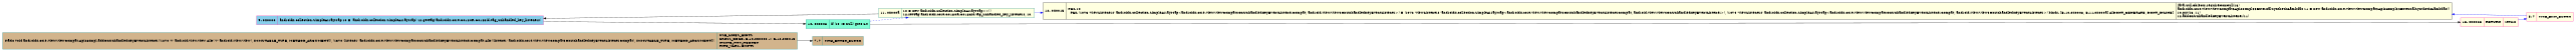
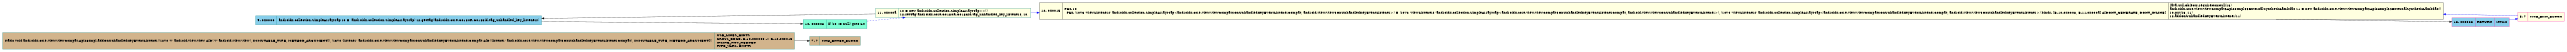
  digraph {
    rankdir=LR
    node [color=teal fillcolor=lightyellow shape=record style=filled]
    edge [color=black]
    n1 [fillcolor=tan label="{7\:\ ?|MTH_ENTER_BLOCK\l}"]
-   n2 [color=deeppink fillcolor=skyblue label="{9\:\ 0x0000|androidx.collection.SimpleArrayMap r0 = (androidx.collection.SimpleArrayMap) r2.getTag(androidx.core.C0180R.C0183id.tag_unhandled_key_listeners)\l}"]
+   n2 [fillcolor=skyblue label="{9\:\ 0x0000|androidx.collection.SimpleArrayMap r0 = (androidx.collection.SimpleArrayMap) r2.getTag(androidx.core.C0180R.C0183id.tag_unhandled_key_listeners)\l}"]
    n3 [fillcolor=aquamarine label="{10\:\ 0x0008|if (r0 != null) goto L4\l}"]
    n4 [label="{11\:\ 0x000a|r0 = new androidx.collection.SimpleArrayMap\<\>()\lr2.setTag(androidx.core.C0180R.C0183id.tag_unhandled_key_listeners, r0)\l}"]
    n5 [color=black label="{12\:\ 0x0015|PHI: r0 \l  PHI: (r0v3 'viewListeners' androidx.collection.SimpleArrayMap\<androidx.core.view.ViewCompat$OnUnhandledKeyEventListenerCompat, android.view.View$OnUnhandledKeyEventListener\>) = (r0v2 'viewListeners' androidx.collection.SimpleArrayMap\<androidx.core.view.ViewCompat$OnUnhandledKeyEventListenerCompat, android.view.View$OnUnhandledKeyEventListener\>), (r0v4 'viewListeners' androidx.collection.SimpleArrayMap\<androidx.core.view.ViewCompat$OnUnhandledKeyEventListenerCompat, android.view.View$OnUnhandledKeyEventListener\>) binds: [B:10:0x0008, B:11:0x000a] A[DONT_GENERATE, DONT_INLINE]\l|java.util.Objects.requireNonNull(r3)\landroidx.core.view.ViewCompat$Api28Impl$$ExternalSyntheticLambda0 r1 = new androidx.core.view.ViewCompat$Api28Impl$$ExternalSyntheticLambda0()\lr0.put(r3, r1)\lr2.addOnUnhandledKeyEventListener(r1)\l}"]
-   n6 [color=deeppink label="{13\:\ 0x0023|RETURN\l|return\l}"]
+   n6 [color=deeppink fillcolor=skyblue label="{13\:\ 0x0023|RETURN\l|return\l}"]
    n7 [color=deeppink label="{8\:\ ?|MTH_EXIT_BLOCK\l}"]
    n8 [fillcolor=tan label="{static void androidx.core.view.ViewCompat.Api28Impl.addOnUnhandledKeyEventListener((r2v0 'v' android.view.View A[D('v' android.view.View), IMMUTABLE_TYPE, METHOD_ARGUMENT]), (r3v0 'listener' androidx.core.view.ViewCompat$OnUnhandledKeyEventListenerCompat A[D('listener' androidx.core.view.ViewCompat$OnUnhandledKeyEventListenerCompat), IMMUTABLE_TYPE, METHOD_ARGUMENT]))  | USE_LINES_HINTS\lCROSS_EDGE: B:10:0x0008 \-\> B:12:0x0015\lINLINE_NOT_NEEDED\lTYPE_VARS: EMPTY\l}"]
    n2 -> n3
    n3 -> n4 [color=blue style=dashed]
    n4 -> n2
    n4 -> n5 [color=blue]
-   n3 -> n6
+   n5 -> n6
    n6 -> n7 [color=blue]
    n7 -> n5 [color=blue]
    n8 -> n1
  }
